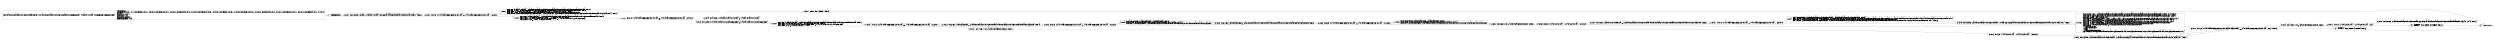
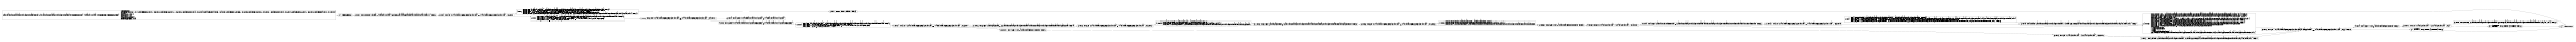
  digraph {
    rankdir=LR
    node [shape=record]
-   n1 [label="{0\:\ ?|MTH_ENTER_BLOCK\l}"]
+   n1 [label="{0\:\ ?|MTH_EDGE_BLOCK\l}"]
    n2 [label="{2\:\ 0x0000|0x0000: INVOKE  (r0 I:boolean) = (r9 I:float A[D('round' float)]) type: STATIC call: java.lang.Float.isNaN(float):boolean A[MD:(float):boolean (c)] (LINE:738)\l}"]
    n3 [label="{3\:\ 0x0004|0x0004: IF  (r0 I:??[int, boolean, OBJECT, ARRAY, byte, short, char]) == (0 ??[int, boolean, OBJECT, ARRAY, byte, short, char])  \-\> B:6:0x0012 \l}"]
    n4 [label="{4\:\ 0x0006|0x0006: IPUT  (r9 I:float A[D('round' float)]), (r8 I:androidx.constraintlayout.utils.widget.MotionLabel) androidx.constraintlayout.utils.widget.MotionLabel.mRound float  (LINE:739)\l0x0008: IGET  (r0 I:float) = (r8 I:androidx.constraintlayout.utils.widget.MotionLabel) androidx.constraintlayout.utils.widget.MotionLabel.mRoundPercent float  (LINE:740)\l0x000a: CONST  (r1 I:??[int, float, short, byte, char]) = (\-1082130432(0xffffffffbf800000, float:\-1.0) ??[int, float, short, byte, char])  (LINE:741)\l0x000c: IPUT  (r1 I:float), (r8 I:androidx.constraintlayout.utils.widget.MotionLabel) androidx.constraintlayout.utils.widget.MotionLabel.mRoundPercent float \l0x000e: INVOKE  (r8 I:androidx.constraintlayout.utils.widget.MotionLabel), (r0 I:float A[D('tmp' float)]) type: VIRTUAL call: androidx.constraintlayout.utils.widget.MotionLabel.setRoundPercent(float):void A[MD:(float):void (m)] (LINE:742)\l}"]
    n5 [label="{6\:\ 0x0012|0x0012: IGET  (r0 I:float A[D('tmp' float)]) = (r8 I:androidx.constraintlayout.utils.widget.MotionLabel) androidx.constraintlayout.utils.widget.MotionLabel.mRound float  (LINE:745)\l0x0014: CONST  (r1 I:??[boolean, int, float, short, byte, char]) = (1 ??[boolean, int, float, short, byte, char]) \l0x0015: CONST  (r2 I:??[int, float, boolean, short, byte, char, OBJECT, ARRAY]) = (0 ??[int, float, boolean, short, byte, char, OBJECT, ARRAY]) \l0x0016: CMP_L  (r0 I:int) = (r0 I:float), (r9 I:float A[D('round' float)]) \l}"]
    n6 [label="{5\:\ 0x0011|RETURN\l|0x0011: RETURN    (LINE:743)\l}"]
    n7 [label="{7\:\ 0x0018|0x0018: IF  (r0 I:??[int, boolean, OBJECT, ARRAY, byte, short, char]) == (0 ??[int, boolean, OBJECT, ARRAY, byte, short, char])  \-\> B:9:0x001c \l}"]
    n8 [label="{1\:\ ?|MTH_EXIT_BLOCK\l}"]
    n9 [label="{8\:\ 0x001a|0x001a: CONST  (r0 I:??[boolean, int, float, short, byte, char]) = (1 ??[boolean, int, float, short, byte, char]) \l}"]
    n10 [label="{9\:\ 0x001c|0x001c: CONST  (r0 I:??[int, float, boolean, short, byte, char, OBJECT, ARRAY]) = (0 ??[int, float, boolean, short, byte, char, OBJECT, ARRAY]) \l}"]
    n11 [label="{10\:\ 0x001d|0x001d: IPUT  (r9 I:float A[D('round' float)]), (r8 I:androidx.constraintlayout.utils.widget.MotionLabel) androidx.constraintlayout.utils.widget.MotionLabel.mRound float  (LINE:746)\l0x001f: CONST  (r3 I:??[int, float, short, byte, char]) = (21 ??[int, float, short, byte, char])  (LINE:748)\l0x0021: CONST  (r4 I:??[int, float, boolean, short, byte, char, OBJECT, ARRAY]) = (0 ??[int, float, boolean, short, byte, char, OBJECT, ARRAY]) \l0x0022: CMP_L  (r5 I:int) = (r9 I:float A[D('round' float)]), (r4 I:float) \l}"]
    n12 [label="{11\:\ 0x0024|0x0024: IF  (r5 I:??[int, boolean, OBJECT, ARRAY, byte, short, char]) == (0 ??[int, boolean, OBJECT, ARRAY, byte, short, char])  \-\> B:25:0x0071 \l}"]
    n13 [label="{12\:\ 0x0026|0x0026: IGET  (r2 I:android.graphics.Path) = (r8 I:androidx.constraintlayout.utils.widget.MotionLabel) androidx.constraintlayout.utils.widget.MotionLabel.mPath android.graphics.Path  (LINE:749)\l}"]
    n14 [label="{25\:\ 0x0071|0x0071: SGET  (r1 I:int) =  android.os.Build.VERSION.SDK_INT int  (LINE:776)\l}"]
    n15 [label="{13\:\ 0x0028|0x0028: IF  (r2 I:??[int, boolean, OBJECT, ARRAY, byte, short, char]) != (0 ??[int, boolean, OBJECT, ARRAY, byte, short, char])  \-\> B:15:0x0031 \l}"]
    n16 [label="{26\:\ 0x0073|0x0073: IF  (r1 I:??[int, byte, short, char]) \< (r3 I:??[int, byte, short, char])  \-\> B:28:0x0078 \l}"]
    n17 [label="{14\:\ 0x002a|0x002a: NEW_INSTANCE  (r2 I:android.graphics.Path) =  android.graphics.Path  (LINE:750)\l0x002c: INVOKE  (r2 I:android.graphics.Path) type: DIRECT call: android.graphics.Path.\<init\>():void A[MD:():void (c)]\l0x002f: IPUT  (r2 I:android.graphics.Path), (r8 I:androidx.constraintlayout.utils.widget.MotionLabel) androidx.constraintlayout.utils.widget.MotionLabel.mPath android.graphics.Path \l}"]
    n18 [label="{15\:\ 0x0031|0x0031: IGET  (r2 I:android.graphics.RectF) = (r8 I:androidx.constraintlayout.utils.widget.MotionLabel) androidx.constraintlayout.utils.widget.MotionLabel.mRect android.graphics.RectF  (LINE:752)\l}"]
    n19 [label="{16\:\ 0x0033|0x0033: IF  (r2 I:??[int, boolean, OBJECT, ARRAY, byte, short, char]) != (0 ??[int, boolean, OBJECT, ARRAY, byte, short, char])  \-\> B:18:0x003c \l}"]
    n20 [label="{17\:\ 0x0035|0x0035: NEW_INSTANCE  (r2 I:android.graphics.RectF) =  android.graphics.RectF  (LINE:753)\l0x0037: INVOKE  (r2 I:android.graphics.RectF) type: DIRECT call: android.graphics.RectF.\<init\>():void A[MD:():void (c)]\l0x003a: IPUT  (r2 I:android.graphics.RectF), (r8 I:androidx.constraintlayout.utils.widget.MotionLabel) androidx.constraintlayout.utils.widget.MotionLabel.mRect android.graphics.RectF \l}"]
    n21 [label="{18\:\ 0x003c|0x003c: SGET  (r2 I:int) =  android.os.Build.VERSION.SDK_INT int  (LINE:755)\l}"]
    n22 [label="{19\:\ 0x003e|0x003e: IF  (r2 I:??[int, byte, short, char]) \< (r3 I:??[int, byte, short, char])  \-\> B:24:0x0051 \l}"]
    n23 [label="{20\:\ 0x0040|0x0040: IGET  (r2 I:android.view.ViewOutlineProvider) = (r8 I:androidx.constraintlayout.utils.widget.MotionLabel) androidx.constraintlayout.utils.widget.MotionLabel.mViewOutlineProvider android.view.ViewOutlineProvider  (LINE:756)\l}"]
    n24 [label="{24\:\ 0x0051|0x0051: INVOKE  (r1 I:int) = (r8 I:androidx.constraintlayout.utils.widget.MotionLabel) type: VIRTUAL call: androidx.constraintlayout.utils.widget.MotionLabel.getWidth():int A[MD:():int (c)] (LINE:770)\l0x0055: INVOKE  (r2 I:int) = (r8 I:androidx.constraintlayout.utils.widget.MotionLabel) type: VIRTUAL call: androidx.constraintlayout.utils.widget.MotionLabel.getHeight():int A[MD:():int (c)] (LINE:771)\l0x0059: IGET  (r5 I:android.graphics.RectF) = (r8 I:androidx.constraintlayout.utils.widget.MotionLabel) androidx.constraintlayout.utils.widget.MotionLabel.mRect android.graphics.RectF  (LINE:772)\l0x005b: CAST (r6 I:float) = (float) (r1 I:int A[D('w' int)]) \l0x005c: CAST (r7 I:float) = (float) (r2 I:int A[D('h' int)]) \l0x005d: INVOKE  (r5 I:android.graphics.RectF), (r4 I:float), (r4 I:float), (r6 I:float), (r7 I:float) type: VIRTUAL call: android.graphics.RectF.set(float, float, float, float):void A[MD:(float, float, float, float):void (c)]\l0x0060: IGET  (r4 I:android.graphics.Path) = (r8 I:androidx.constraintlayout.utils.widget.MotionLabel) androidx.constraintlayout.utils.widget.MotionLabel.mPath android.graphics.Path  (LINE:773)\l0x0062: INVOKE  (r4 I:android.graphics.Path) type: VIRTUAL call: android.graphics.Path.reset():void A[MD:():void (c)]\l0x0065: IGET  (r4 I:android.graphics.Path) = (r8 I:androidx.constraintlayout.utils.widget.MotionLabel) androidx.constraintlayout.utils.widget.MotionLabel.mPath android.graphics.Path  (LINE:774)\l0x0067: IGET  (r5 I:android.graphics.RectF) = (r8 I:androidx.constraintlayout.utils.widget.MotionLabel) androidx.constraintlayout.utils.widget.MotionLabel.mRect android.graphics.RectF \l0x0069: IGET  (r6 I:float) = (r8 I:androidx.constraintlayout.utils.widget.MotionLabel) androidx.constraintlayout.utils.widget.MotionLabel.mRound float \l0x006b: SGET  (r7 I:android.graphics.Path$Direction) =  android.graphics.Path.Direction.CW android.graphics.Path$Direction \l0x006d: INVOKE  \l  (r4 I:android.graphics.Path)\l  (r5 I:android.graphics.RectF)\l  (r6 I:float)\l  (r6 I:float)\l  (r7 I:android.graphics.Path$Direction)\l type: VIRTUAL call: android.graphics.Path.addRoundRect(android.graphics.RectF, float, float, android.graphics.Path$Direction):void A[MD:(android.graphics.RectF, float, float, android.graphics.Path$Direction):void (c)]\l}"]
    n25 [label="{21\:\ 0x0042|0x0042: IF  (r2 I:??[int, boolean, OBJECT, ARRAY, byte, short, char]) != (0 ??[int, boolean, OBJECT, ARRAY, byte, short, char])  \-\> B:23:0x004e \l}"]
    n26 [label="{28\:\ 0x0078|0x0078: IF  (r0 I:??[int, boolean, OBJECT, ARRAY, byte, short, char] A[D('change' boolean)]) == (0 ??[int, boolean, OBJECT, ARRAY, byte, short, char])  \-\> B:33:?  (LINE:780)\l}"]
    n27 [label="{22\:\ 0x0044|0x0044: NEW_INSTANCE  (r2 I:androidx.constraintlayout.utils.widget.MotionLabel$2) =  androidx.constraintlayout.utils.widget.MotionLabel$2  (LINE:757)\l0x0046: INVOKE  (r2 I:androidx.constraintlayout.utils.widget.MotionLabel$2), (r8 I:androidx.constraintlayout.utils.widget.MotionLabel) type: DIRECT call: androidx.constraintlayout.utils.widget.MotionLabel.2.\<init\>(androidx.constraintlayout.utils.widget.MotionLabel):void A[MD:(androidx.constraintlayout.utils.widget.MotionLabel):void (m)]\l0x0049: IPUT  (r2 I:android.view.ViewOutlineProvider), (r8 I:androidx.constraintlayout.utils.widget.MotionLabel) androidx.constraintlayout.utils.widget.MotionLabel.mViewOutlineProvider android.view.ViewOutlineProvider \l0x004b: INVOKE  (r8 I:androidx.constraintlayout.utils.widget.MotionLabel), (r2 I:android.view.ViewOutlineProvider) type: VIRTUAL call: androidx.constraintlayout.utils.widget.MotionLabel.setOutlineProvider(android.view.ViewOutlineProvider):void A[MD:(android.view.ViewOutlineProvider):void (c)] (LINE:765)\l}"]
    n28 [label="{23\:\ 0x004e|0x004e: INVOKE  (r8 I:androidx.constraintlayout.utils.widget.MotionLabel), (r1 I:boolean) type: VIRTUAL call: androidx.constraintlayout.utils.widget.MotionLabel.setClipToOutline(boolean):void A[MD:(boolean):void (c)] (LINE:767)\l}"]
    n29 [label="{29\:\ 0x007a|0x007a: SGET  (r1 I:int) =  android.os.Build.VERSION.SDK_INT int  (LINE:781)\l}"]
    n30 [label="{33\:\ ?|SYNTHETIC\lRETURN\l|0x0081: RETURN   A[SYNTHETIC] (LINE:786)\l}"]
    n31 [label="{30\:\ 0x007c|0x007c: IF  (r1 I:??[int, byte, short, char]) \< (r3 I:??[int, byte, short, char])  \-\> B:34:? \l}"]
    n32 [label="{31\:\ 0x007e|0x007e: INVOKE  (r8 I:androidx.constraintlayout.utils.widget.MotionLabel) type: VIRTUAL call: androidx.constraintlayout.utils.widget.MotionLabel.invalidateOutline():void A[MD:():void (c)] (LINE:782)\l}"]
    n33 [label="{34\:\ ?|SYNTHETIC\lRETURN\l|0x0081: RETURN   A[SYNTHETIC] (LINE:786)\l}"]
    n34 [label="{27\:\ 0x0075|0x0075: INVOKE  (r8 I:androidx.constraintlayout.utils.widget.MotionLabel), (r2 I:boolean) type: VIRTUAL call: androidx.constraintlayout.utils.widget.MotionLabel.setClipToOutline(boolean):void A[MD:(boolean):void (c)] (LINE:777)\l}"]
    n35 [label="{public void androidx.constraintlayout.utils.widget.MotionLabel.setRound((r8 'this' I:androidx.constraintlayout.utils.widget.MotionLabel A[IMMUTABLE_TYPE, THIS]), (r9 I:float A[D('round' float), IMMUTABLE_TYPE, METHOD_ARGUMENT]))  | USE_LINES_HINTS\lCROSS_EDGE: B:32:0x0081 \-\> B:1:?, CROSS_EDGE: B:30:0x007c \-\> B:32:0x0081, CROSS_EDGE: B:28:0x0078 \-\> B:32:0x0081, CROSS_EDGE: B:21:0x0042 \-\> B:23:0x004e, CROSS_EDGE: B:19:0x003e \-\> B:24:0x0051, CROSS_EDGE: B:16:0x0033 \-\> B:18:0x003c, CROSS_EDGE: B:13:0x0028 \-\> B:15:0x0031, CROSS_EDGE: B:27:0x0075 \-\> B:28:0x0078, CROSS_EDGE: B:26:0x0073 \-\> B:28:0x0078, CROSS_EDGE: B:9:0x001c \-\> B:10:0x001d\lDebug Info:\l  0x000a\-0x0012: r0 'tmp' F\l  0x0055\-0x0070: r1 'w' I\l  0x0059\-0x0070: r2 'h' I\l  0x001d\-0x0081: r0 'change' Z\l  \-1 \-0x0081: r9 'round' F\lMETHOD_PARAMETERS: [round]\l}"]
    n1 -> n2
    n2 -> n3
    n3 -> n4 [style=dashed]
    n3 -> n5
    n4 -> n6
    n5 -> n7
    n6 -> n8
    n7 -> n9 [style=dashed]
    n7 -> n10
    n10 -> n11 [style=dashed]
    n11 -> n12
    n12 -> n13 [style=dashed]
    n12 -> n14
    n13 -> n15
    n14 -> n16
    n15 -> n17 [style=dashed]
    n15 -> n18
    n16 -> n26
    n16 -> n34 [style=dashed]
    n17 -> n18
    n18 -> n19
    n19 -> n20 [style=dashed]
    n19 -> n21
    n20 -> n21
    n21 -> n22
    n22 -> n23 [style=dashed]
    n22 -> n24
    n23 -> n25
    n24 -> n26
    n25 -> n27 [style=dashed]
    n25 -> n28
    n26 -> n29 [style=dashed]
    n26 -> n30
    n27 -> n28
    n28 -> n24
    n29 -> n31
    n30 -> n8
    n31 -> n32 [style=dashed]
    n31 -> n33
    n33 -> n8
    n34 -> n26
    n35 -> n1
  }
